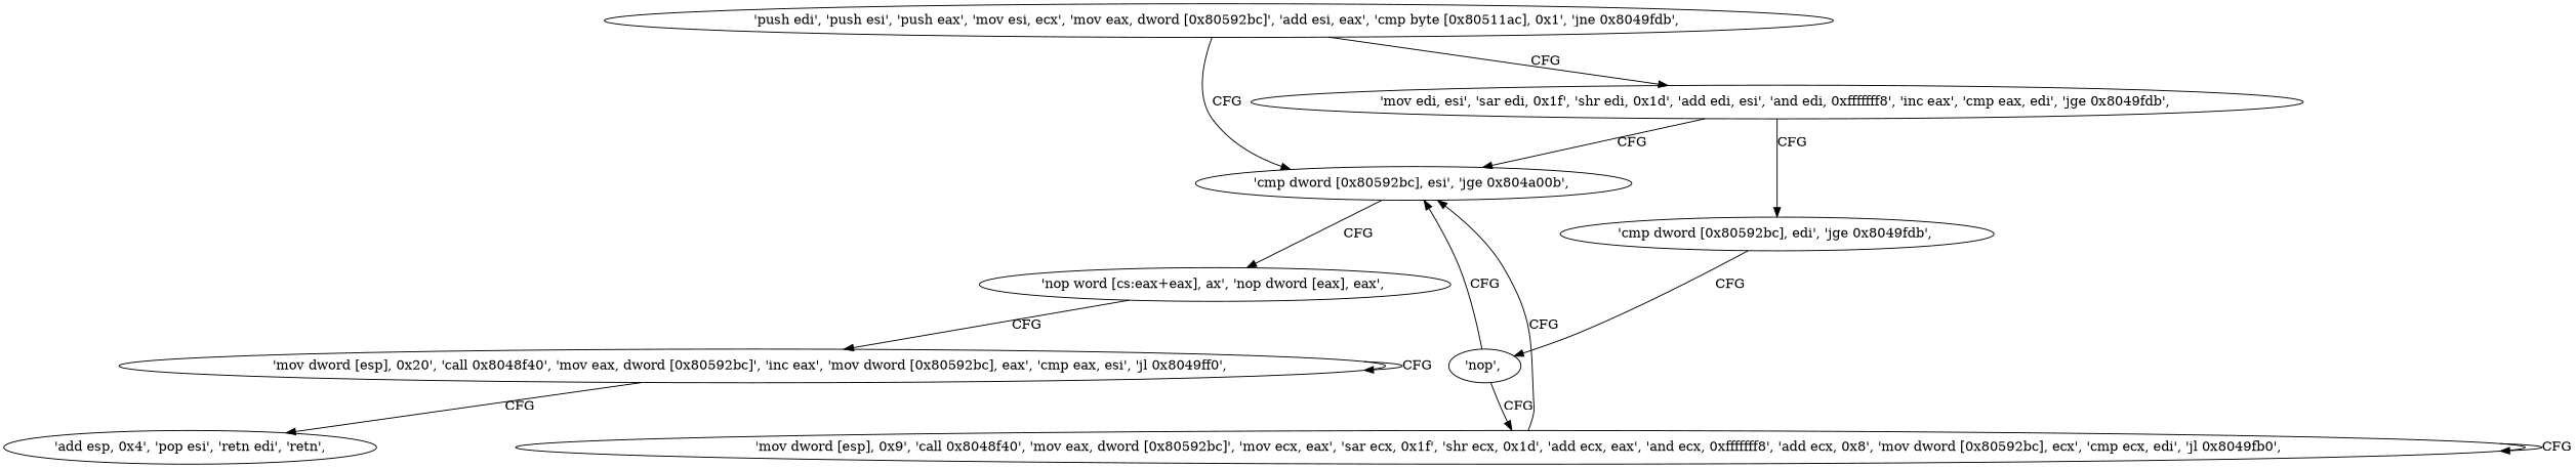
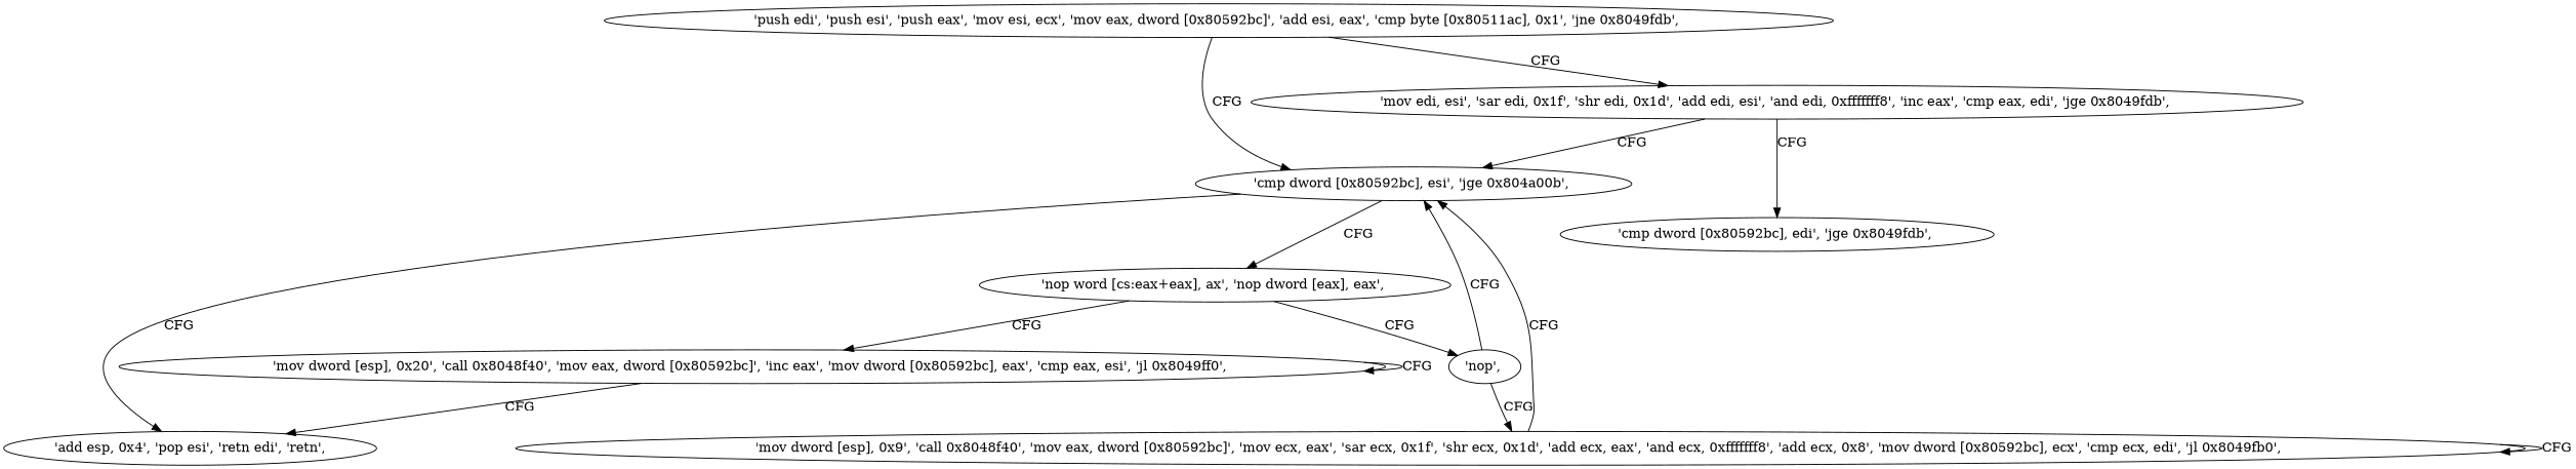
  digraph {
    n1 [label="'push edi', 'push esi', 'push eax', 'mov esi, ecx', 'mov eax, dword [0x80592bc]', 'add esi, eax', 'cmp byte [0x80511ac], 0x1', 'jne 0x8049fdb', "]
    n2 [label="'cmp dword [0x80592bc], esi', 'jge 0x804a00b', "]
    n3 [label="'mov edi, esi', 'sar edi, 0x1f', 'shr edi, 0x1d', 'add edi, esi', 'and edi, 0xfffffff8', 'inc eax', 'cmp eax, edi', 'jge 0x8049fdb', "]
    n4 [label="'add esp, 0x4', 'pop esi', 'retn edi', 'retn',"]
    n5 [label="'nop word [cs:eax+eax], ax', 'nop dword [eax], eax', "]
    n6 [label="'cmp dword [0x80592bc], edi', 'jge 0x8049fdb', "]
    n7 [label="'mov dword [esp], 0x20', 'call 0x8048f40', 'mov eax, dword [0x80592bc]', 'inc eax', 'mov dword [0x80592bc], eax', 'cmp eax, esi', 'jl 0x8049ff0', "]
    n8 [label="'nop', "]
    n9 [label="'mov dword [esp], 0x9', 'call 0x8048f40', 'mov eax, dword [0x80592bc]', 'mov ecx, eax', 'sar ecx, 0x1f', 'shr ecx, 0x1d', 'add ecx, eax', 'and ecx, 0xfffffff8', 'add ecx, 0x8', 'mov dword [0x80592bc], ecx', 'cmp ecx, edi', 'jl 0x8049fb0', "]
    n1 -> n2 [label=CFG]
    n1 -> n3 [label=CFG]
+   n2 -> n4 [label=CFG]
    n2 -> n5 [label=CFG]
    n3 -> n2 [label=CFG]
    n3 -> n6 [label=CFG]
    n5 -> n7 [label=CFG]
-   n6 -> n8 [label=CFG]
+   n5 -> n8 [label=CFG]
    n7 -> n4 [label=CFG]
    n7 -> n7 [label=CFG]
    n8 -> n2 [label=CFG]
    n8 -> n9 [label=CFG]
    n9 -> n2 [label=CFG]
    n9 -> n9 [label=CFG]
  }
